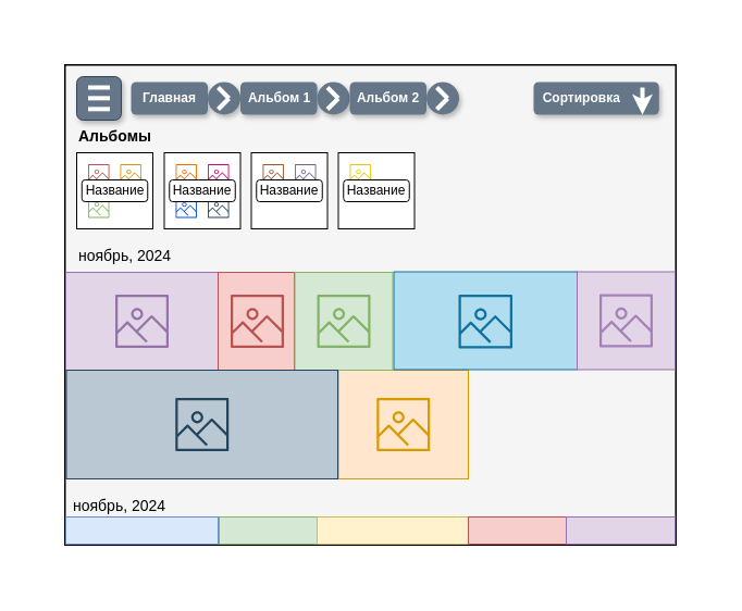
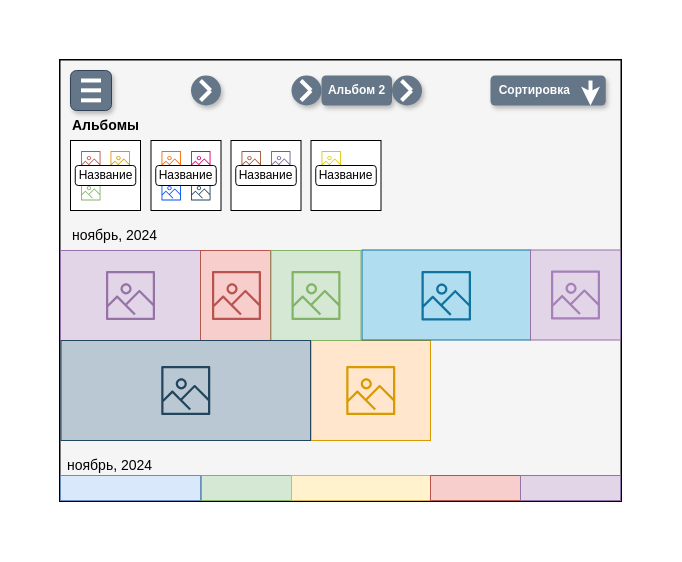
  <mxCell id="0" />
  <mxCell id="1" parent="0" />
  <mxCell id="2" value="" style="rounded=0;whiteSpace=wrap;html=1;shadow=0;glass=0;sketch=0;strokeWidth=2;fontSize=9;strokeColor=none;" parent="1" vertex="1"><mxGeometry x="20" y="20" width="640" height="520" as="geometry" /></mxCell>
  <mxCell id="3" value="" style="rounded=0;whiteSpace=wrap;html=1;fillColor=none;movable=1;resizable=1;rotatable=1;deletable=1;editable=1;connectable=1;strokeColor=#000000;strokeWidth=3;" parent="1" vertex="1"><mxGeometry x="60" y="60" width="560" height="440" as="geometry" /></mxCell>
  <mxCell id="4" value="" style="rounded=0;whiteSpace=wrap;html=1;fontSize=9;fillColor=#f5f5f5;fontColor=#333333;strokeColor=none;" parent="1" vertex="1"><mxGeometry x="60" y="60" width="560" height="440" as="geometry" /></mxCell>
  <mxCell id="5" value="" style="rounded=0;whiteSpace=wrap;html=1;fillColor=#e1d5e7;strokeColor=#9673a6;" parent="1" vertex="1"><mxGeometry x="60" y="250" width="140" height="90" as="geometry" /></mxCell>
  <mxCell id="6" value="" style="sketch=0;outlineConnect=0;fontColor=#232F3E;gradientColor=none;fillColor=#9673A6;strokeColor=none;dashed=0;verticalLabelPosition=bottom;verticalAlign=top;align=center;html=1;fontSize=12;fontStyle=0;aspect=fixed;pointerEvents=1;shape=mxgraph.aws4.container_registry_image;" parent="1" vertex="1"><mxGeometry x="105.5" y="270.5" width="49" height="49" as="geometry" /></mxCell>
  <mxCell id="7" value="" style="rounded=0;whiteSpace=wrap;html=1;fillColor=#ffe6cc;strokeColor=#d79b00;" parent="1" vertex="1"><mxGeometry x="310.5" y="340" width="119.5" height="100" as="geometry" /></mxCell>
  <mxCell id="8" value="" style="sketch=0;outlineConnect=0;fontColor=#232F3E;gradientColor=none;fillColor=#D79B00;strokeColor=none;dashed=0;verticalLabelPosition=bottom;verticalAlign=top;align=center;html=1;fontSize=12;fontStyle=0;aspect=fixed;pointerEvents=1;shape=mxgraph.aws4.container_registry_image;" parent="1" vertex="1"><mxGeometry x="345.75" y="365.5" width="49" height="49" as="geometry" /></mxCell>
  <mxCell id="9" value="" style="rounded=0;whiteSpace=wrap;html=1;fillColor=#f8cecc;strokeColor=#b85450;" parent="1" vertex="1"><mxGeometry x="200" y="250" width="70" height="90" as="geometry" /></mxCell>
  <mxCell id="10" value="" style="sketch=0;outlineConnect=0;fontColor=#232F3E;gradientColor=none;fillColor=#B85450;strokeColor=none;dashed=0;verticalLabelPosition=bottom;verticalAlign=top;align=center;html=1;fontSize=12;fontStyle=0;aspect=fixed;pointerEvents=1;shape=mxgraph.aws4.container_registry_image;" parent="1" vertex="1"><mxGeometry x="211.5" y="270.5" width="49" height="49" as="geometry" /></mxCell>
  <mxCell id="11" value="" style="rounded=0;whiteSpace=wrap;html=1;fillColor=#b1ddf0;strokeColor=#10739e;" parent="1" vertex="1"><mxGeometry x="361.5" y="249.5" width="168.5" height="90" as="geometry" /></mxCell>
  <mxCell id="12" value="" style="sketch=0;outlineConnect=0;fontColor=#232F3E;gradientColor=none;fillColor=#10739E;strokeColor=none;dashed=0;verticalLabelPosition=bottom;verticalAlign=top;align=center;html=1;fontSize=12;fontStyle=0;aspect=fixed;pointerEvents=1;shape=mxgraph.aws4.container_registry_image;" parent="1" vertex="1"><mxGeometry x="421" y="270.5" width="49.5" height="49.5" as="geometry" /></mxCell>
  <mxCell id="13" value="&lt;b&gt;Альбомы&lt;/b&gt;" style="text;html=1;strokeColor=none;fillColor=none;align=left;verticalAlign=middle;whiteSpace=wrap;rounded=0;fontSize=14;" parent="1" vertex="1"><mxGeometry x="70" y="110" width="250" height="30" as="geometry" /></mxCell>
  <mxCell id="14" value="ноябрь, 2024" style="text;html=1;strokeColor=none;fillColor=none;align=left;verticalAlign=middle;whiteSpace=wrap;rounded=0;fontSize=14;" parent="1" vertex="1"><mxGeometry x="70" y="220" width="250" height="30" as="geometry" /></mxCell>
  <mxCell id="15" value="" style="rounded=1;whiteSpace=wrap;html=1;fillColor=#647687;fontColor=#ffffff;strokeColor=#314354;shadow=1;" parent="1" vertex="1"><mxGeometry x="70" y="70" width="41" height="40" as="geometry" /></mxCell>
  <mxCell id="16" value="" style="rounded=0;whiteSpace=wrap;html=1;" parent="1" vertex="1"><mxGeometry x="70" y="140" width="70" height="70" as="geometry" /></mxCell>
  <mxCell id="17" value="" style="endArrow=none;html=1;rounded=0;strokeWidth=4;strokeColor=#FFFFFF;" parent="1" edge="1"><mxGeometry width="50" height="50" relative="1" as="geometry"><mxPoint x="100.5" y="80" as="sourcePoint" /><mxPoint x="80.5" y="80" as="targetPoint" /></mxGeometry></mxCell>
  <mxCell id="18" value="" style="endArrow=none;html=1;rounded=0;strokeWidth=4;strokeColor=#ffffff;" parent="1" edge="1"><mxGeometry width="50" height="50" relative="1" as="geometry"><mxPoint x="100.5" y="89.83" as="sourcePoint" /><mxPoint x="80.5" y="89.83" as="targetPoint" /></mxGeometry></mxCell>
  <mxCell id="19" value="" style="endArrow=none;html=1;rounded=0;strokeWidth=4;strokeColor=#FFFFFF;" parent="1" edge="1"><mxGeometry width="50" height="50" relative="1" as="geometry"><mxPoint x="100.5" y="99.83" as="sourcePoint" /><mxPoint x="80.5" y="99.83" as="targetPoint" /></mxGeometry></mxCell>
- <mxCell id="20" value="&lt;b&gt;Главная&lt;/b&gt;" style="rounded=1;whiteSpace=wrap;html=1;fillColor=#647687;strokeColor=none;fontColor=#ffffff;shadow=1;" parent="1" vertex="1"><mxGeometry x="120" y="75" width="70.5" height="30" as="geometry" /></mxCell>
  <mxCell id="21" value="" style="ellipse;whiteSpace=wrap;html=1;aspect=fixed;fillColor=#647687;fontColor=#ffffff;strokeColor=none;shadow=1;" parent="1" vertex="1"><mxGeometry x="190.5" y="75" width="30" height="30" as="geometry" /></mxCell>
  <mxCell id="22" value="" style="group" parent="1" vertex="1" connectable="0"><mxGeometry x="200" y="80" width="10" height="20" as="geometry" /></mxCell>
  <mxCell id="23" value="" style="endArrow=none;html=1;rounded=0;strokeColor=#FFFFFF;strokeWidth=4;" parent="22" edge="1"><mxGeometry width="50" height="50" relative="1" as="geometry"><mxPoint y="20" as="sourcePoint" /><mxPoint x="10" y="10" as="targetPoint" /></mxGeometry></mxCell>
  <mxCell id="24" value="" style="endArrow=none;html=1;rounded=0;strokeColor=#FFFFFF;strokeWidth=4;" parent="22" edge="1"><mxGeometry width="50" height="50" relative="1" as="geometry"><mxPoint as="sourcePoint" /><mxPoint x="10" y="10" as="targetPoint" /></mxGeometry></mxCell>
- <mxCell id="25" value="&lt;b&gt;Альбом 1&lt;/b&gt;" style="rounded=1;whiteSpace=wrap;html=1;fillColor=#647687;strokeColor=none;fontColor=#ffffff;shadow=1;" parent="1" vertex="1"><mxGeometry x="220.5" y="75" width="70.5" height="30" as="geometry" /></mxCell>
  <mxCell id="26" value="" style="ellipse;whiteSpace=wrap;html=1;aspect=fixed;fillColor=#647687;fontColor=#ffffff;strokeColor=none;shadow=1;" parent="1" vertex="1"><mxGeometry x="291" y="75" width="30" height="30" as="geometry" /></mxCell>
  <mxCell id="27" value="" style="group" parent="1" vertex="1" connectable="0"><mxGeometry x="300.5" y="80" width="10" height="20" as="geometry" /></mxCell>
  <mxCell id="28" value="" style="endArrow=none;html=1;rounded=0;strokeColor=#FFFFFF;strokeWidth=4;" parent="27" edge="1"><mxGeometry width="50" height="50" relative="1" as="geometry"><mxPoint y="20" as="sourcePoint" /><mxPoint x="10" y="10" as="targetPoint" /></mxGeometry></mxCell>
  <mxCell id="29" value="" style="endArrow=none;html=1;rounded=0;strokeColor=#FFFFFF;strokeWidth=4;" parent="27" edge="1"><mxGeometry width="50" height="50" relative="1" as="geometry"><mxPoint as="sourcePoint" /><mxPoint x="10" y="10" as="targetPoint" /></mxGeometry></mxCell>
  <mxCell id="30" value="&lt;b&gt;Альбом 2&lt;/b&gt;" style="rounded=1;whiteSpace=wrap;html=1;fillColor=#647687;strokeColor=none;fontColor=#ffffff;shadow=1;" parent="1" vertex="1"><mxGeometry x="321" y="75" width="70.5" height="30" as="geometry" /></mxCell>
  <mxCell id="31" value="" style="ellipse;whiteSpace=wrap;html=1;aspect=fixed;fillColor=#647687;fontColor=#ffffff;strokeColor=none;shadow=1;" parent="1" vertex="1"><mxGeometry x="391.5" y="75" width="30" height="30" as="geometry" /></mxCell>
  <mxCell id="32" value="" style="group" parent="1" vertex="1" connectable="0"><mxGeometry x="401" y="80" width="10" height="20" as="geometry" /></mxCell>
  <mxCell id="33" value="" style="endArrow=none;html=1;rounded=0;strokeColor=#FFFFFF;strokeWidth=4;" parent="32" edge="1"><mxGeometry width="50" height="50" relative="1" as="geometry"><mxPoint y="20" as="sourcePoint" /><mxPoint x="10" y="10" as="targetPoint" /></mxGeometry></mxCell>
  <mxCell id="34" value="" style="endArrow=none;html=1;rounded=0;strokeColor=#FFFFFF;strokeWidth=4;" parent="32" edge="1"><mxGeometry width="50" height="50" relative="1" as="geometry"><mxPoint as="sourcePoint" /><mxPoint x="10" y="10" as="targetPoint" /></mxGeometry></mxCell>
  <mxCell id="35" value="" style="sketch=0;outlineConnect=0;fontColor=#232F3E;gradientColor=none;fillColor=#B85450;strokeColor=none;dashed=0;verticalLabelPosition=bottom;verticalAlign=top;align=center;html=1;fontSize=12;fontStyle=0;aspect=fixed;pointerEvents=1;shape=mxgraph.aws4.container_registry_image;" parent="1" vertex="1"><mxGeometry x="80.5" y="150.5" width="19.5" height="19.5" as="geometry" /></mxCell>
  <mxCell id="36" value="" style="sketch=0;outlineConnect=0;fontColor=#232F3E;gradientColor=none;fillColor=#D79B00;strokeColor=none;dashed=0;verticalLabelPosition=bottom;verticalAlign=top;align=center;html=1;fontSize=12;fontStyle=0;aspect=fixed;pointerEvents=1;shape=mxgraph.aws4.container_registry_image;" parent="1" vertex="1"><mxGeometry x="110" y="150.5" width="19.5" height="19.5" as="geometry" /></mxCell>
  <mxCell id="37" value="" style="sketch=0;outlineConnect=0;fontColor=#232F3E;gradientColor=none;fillColor=#82B366;strokeColor=none;dashed=0;verticalLabelPosition=bottom;verticalAlign=top;align=center;html=1;fontSize=12;fontStyle=0;aspect=fixed;pointerEvents=1;shape=mxgraph.aws4.container_registry_image;" parent="1" vertex="1"><mxGeometry x="80.5" y="180.5" width="19.5" height="19.5" as="geometry" /></mxCell>
  <mxCell id="38" value="" style="rounded=0;whiteSpace=wrap;html=1;" parent="1" vertex="1"><mxGeometry x="150.5" y="140" width="70" height="70" as="geometry" /></mxCell>
  <mxCell id="39" value="" style="sketch=0;outlineConnect=0;fontColor=#000000;fillColor=#fa6800;strokeColor=#C73500;dashed=0;verticalLabelPosition=bottom;verticalAlign=top;align=center;html=1;fontSize=12;fontStyle=0;aspect=fixed;pointerEvents=1;shape=mxgraph.aws4.container_registry_image;" parent="1" vertex="1"><mxGeometry x="161" y="150.5" width="19.5" height="19.5" as="geometry" /></mxCell>
  <mxCell id="40" value="" style="sketch=0;outlineConnect=0;fontColor=#ffffff;fillColor=#d80073;strokeColor=#A50040;dashed=0;verticalLabelPosition=bottom;verticalAlign=top;align=center;html=1;fontSize=12;fontStyle=0;aspect=fixed;pointerEvents=1;shape=mxgraph.aws4.container_registry_image;" parent="1" vertex="1"><mxGeometry x="190.5" y="150.5" width="19.5" height="19.5" as="geometry" /></mxCell>
  <mxCell id="41" value="" style="sketch=0;outlineConnect=0;fontColor=#ffffff;fillColor=#0050ef;strokeColor=#001DBC;dashed=0;verticalLabelPosition=bottom;verticalAlign=top;align=center;html=1;fontSize=12;fontStyle=0;aspect=fixed;pointerEvents=1;shape=mxgraph.aws4.container_registry_image;" parent="1" vertex="1"><mxGeometry x="161" y="180.5" width="19.5" height="19.5" as="geometry" /></mxCell>
  <mxCell id="42" value="" style="sketch=0;outlineConnect=0;fontColor=#232F3E;gradientColor=none;fillColor=#23445D;strokeColor=none;dashed=0;verticalLabelPosition=bottom;verticalAlign=top;align=center;html=1;fontSize=12;fontStyle=0;aspect=fixed;pointerEvents=1;shape=mxgraph.aws4.container_registry_image;" parent="1" vertex="1"><mxGeometry x="190.5" y="180.5" width="19.5" height="19.5" as="geometry" /></mxCell>
  <mxCell id="43" value="" style="rounded=0;whiteSpace=wrap;html=1;" parent="1" vertex="1"><mxGeometry x="230.5" y="140" width="70" height="70" as="geometry" /></mxCell>
  <mxCell id="44" value="" style="sketch=0;outlineConnect=0;fillColor=#a0522d;strokeColor=#6D1F00;dashed=0;verticalLabelPosition=bottom;verticalAlign=top;align=center;html=1;fontSize=12;fontStyle=0;aspect=fixed;pointerEvents=1;shape=mxgraph.aws4.container_registry_image;fontColor=#ffffff;" parent="1" vertex="1"><mxGeometry x="241" y="150.5" width="19.5" height="19.5" as="geometry" /></mxCell>
  <mxCell id="45" value="" style="sketch=0;outlineConnect=0;fontColor=#ffffff;fillColor=#76608a;strokeColor=#432D57;dashed=0;verticalLabelPosition=bottom;verticalAlign=top;align=center;html=1;fontSize=12;fontStyle=0;aspect=fixed;pointerEvents=1;shape=mxgraph.aws4.container_registry_image;" parent="1" vertex="1"><mxGeometry x="270.5" y="150.5" width="19.5" height="19.5" as="geometry" /></mxCell>
  <mxCell id="46" value="" style="rounded=0;whiteSpace=wrap;html=1;" parent="1" vertex="1"><mxGeometry x="310.5" y="140" width="70" height="70" as="geometry" /></mxCell>
  <mxCell id="47" value="" style="sketch=0;outlineConnect=0;fontColor=#000000;fillColor=#e3c800;strokeColor=#B09500;dashed=0;verticalLabelPosition=bottom;verticalAlign=top;align=center;html=1;fontSize=12;fontStyle=0;aspect=fixed;pointerEvents=1;shape=mxgraph.aws4.container_registry_image;" parent="1" vertex="1"><mxGeometry x="321" y="150.5" width="19.5" height="19.5" as="geometry" /></mxCell>
  <mxCell id="48" value="Название" style="rounded=1;whiteSpace=wrap;html=1;shadow=0;" parent="1" vertex="1"><mxGeometry x="74.75" y="165" width="60.5" height="20" as="geometry" /></mxCell>
  <mxCell id="49" value="Название" style="rounded=1;whiteSpace=wrap;html=1;shadow=0;" parent="1" vertex="1"><mxGeometry x="155.25" y="165" width="60.5" height="20" as="geometry" /></mxCell>
  <mxCell id="50" value="Название" style="rounded=1;whiteSpace=wrap;html=1;shadow=0;" parent="1" vertex="1"><mxGeometry x="235.25" y="165" width="60.5" height="20" as="geometry" /></mxCell>
  <mxCell id="51" value="Название" style="rounded=1;whiteSpace=wrap;html=1;shadow=0;" parent="1" vertex="1"><mxGeometry x="315.25" y="165" width="60.5" height="20" as="geometry" /></mxCell>
  <mxCell id="52" value="" style="rounded=0;whiteSpace=wrap;html=1;fillColor=#d5e8d4;strokeColor=#82b366;" parent="1" vertex="1"><mxGeometry x="270.5" y="250" width="90" height="90" as="geometry" /></mxCell>
  <mxCell id="53" value="" style="sketch=0;outlineConnect=0;fontColor=#232F3E;gradientColor=none;fillColor=#82B366;strokeColor=none;dashed=0;verticalLabelPosition=bottom;verticalAlign=top;align=center;html=1;fontSize=12;fontStyle=0;aspect=fixed;pointerEvents=1;shape=mxgraph.aws4.container_registry_image;" parent="1" vertex="1"><mxGeometry x="291" y="270.5" width="49" height="49" as="geometry" /></mxCell>
  <mxCell id="54" value="" style="rounded=0;whiteSpace=wrap;html=1;fillColor=#e1d5e7;strokeColor=#9673a6;" parent="1" vertex="1"><mxGeometry x="530" y="249.5" width="90" height="90" as="geometry" /></mxCell>
  <mxCell id="55" value="" style="sketch=0;outlineConnect=0;fillColor=#A680B8;strokeColor=#9673a6;dashed=0;verticalLabelPosition=bottom;verticalAlign=top;align=center;html=1;fontSize=12;fontStyle=0;aspect=fixed;pointerEvents=1;shape=mxgraph.aws4.container_registry_image;" parent="1" vertex="1"><mxGeometry x="550.5" y="270" width="49" height="49" as="geometry" /></mxCell>
  <mxCell id="56" value="" style="rounded=0;whiteSpace=wrap;html=1;fillColor=#bac8d3;strokeColor=#23445d;" parent="1" vertex="1"><mxGeometry x="60.5" y="340" width="249.5" height="100" as="geometry" /></mxCell>
  <mxCell id="57" value="" style="sketch=0;outlineConnect=0;fontColor=#232F3E;gradientColor=none;fillColor=#23445D;strokeColor=none;dashed=0;verticalLabelPosition=bottom;verticalAlign=top;align=center;html=1;fontSize=12;fontStyle=0;aspect=fixed;pointerEvents=1;shape=mxgraph.aws4.container_registry_image;" parent="1" vertex="1"><mxGeometry x="160.75" y="365.5" width="49" height="49" as="geometry" /></mxCell>
  <mxCell id="58" value="ноябрь, 2024" style="text;html=1;strokeColor=none;fillColor=none;align=left;verticalAlign=middle;whiteSpace=wrap;rounded=0;fontSize=14;" parent="1" vertex="1"><mxGeometry x="65.25" y="450" width="250" height="30" as="geometry" /></mxCell>
  <mxCell id="59" value="" style="rounded=0;whiteSpace=wrap;html=1;fillColor=#dae8fc;strokeColor=#6c8ebf;" parent="1" vertex="1"><mxGeometry x="60" y="475" width="140" height="25" as="geometry" /></mxCell>
  <mxCell id="60" value="" style="rounded=0;whiteSpace=wrap;html=1;fillColor=#d5e8d4;strokeColor=#82b366;" parent="1" vertex="1"><mxGeometry x="201" y="475" width="90" height="25" as="geometry" /></mxCell>
  <mxCell id="61" value="" style="rounded=0;whiteSpace=wrap;html=1;fillColor=#fff2cc;strokeColor=#d6b656;" parent="1" vertex="1"><mxGeometry x="291" y="475" width="139" height="25" as="geometry" /></mxCell>
  <mxCell id="62" value="" style="rounded=0;whiteSpace=wrap;html=1;fillColor=#f8cecc;strokeColor=#b85450;" parent="1" vertex="1"><mxGeometry x="430" y="475" width="90" height="25" as="geometry" /></mxCell>
  <mxCell id="63" value="" style="rounded=0;whiteSpace=wrap;html=1;fillColor=#e1d5e7;strokeColor=#9673a6;" parent="1" vertex="1"><mxGeometry x="520" y="475" width="100" height="25" as="geometry" /></mxCell>
  <mxCell id="64" value="&lt;b&gt;&amp;nbsp; Сортировка&lt;/b&gt;" style="rounded=1;whiteSpace=wrap;html=1;fillColor=#647687;strokeColor=none;fontColor=#ffffff;shadow=1;align=left;" parent="1" vertex="1"><mxGeometry x="490" y="75" width="115.25" height="30" as="geometry" /></mxCell>
  <mxCell id="65" value="" style="endArrow=classic;html=1;rounded=0;strokeColor=#FFFFFF;strokeWidth=4;" parent="1" edge="1"><mxGeometry width="50" height="50" relative="1" as="geometry"><mxPoint x="590" y="80" as="sourcePoint" /><mxPoint x="590" y="105" as="targetPoint" /></mxGeometry></mxCell>
